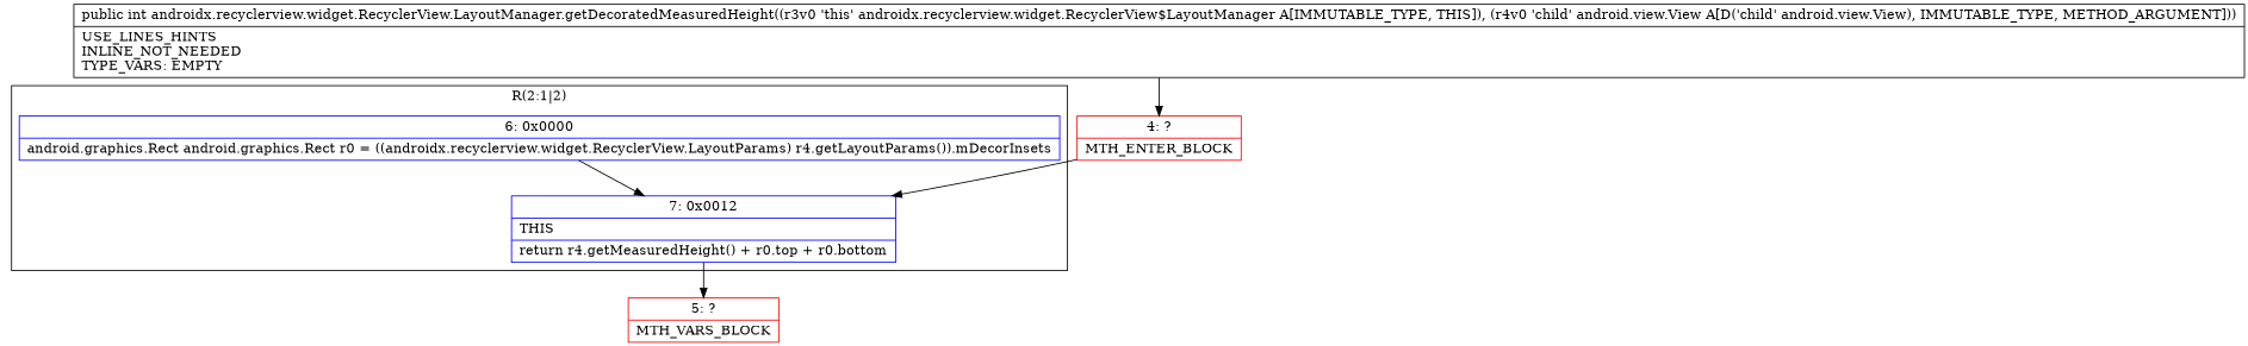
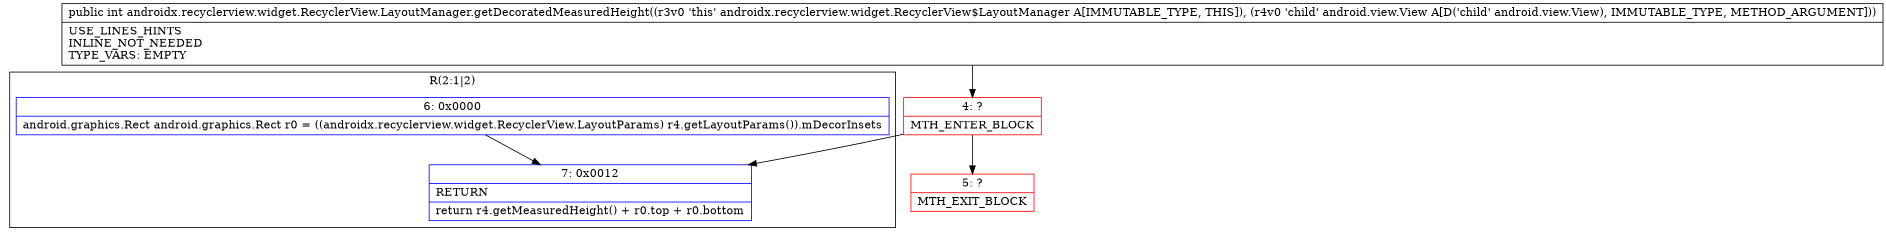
  digraph {
    node [color=blue shape=record]
    n1 [label="{6\:\ 0x0000|android.graphics.Rect android.graphics.Rect r0 = ((androidx.recyclerview.widget.RecyclerView.LayoutParams) r4.getLayoutParams()).mDecorInsets\l}"]
-   n2 [label="{7\:\ 0x0012|THIS\l|return r4.getMeasuredHeight() + r0.top + r0.bottom\l}"]
-   n3 [color=red label="{5\:\ ?|MTH_VARS_BLOCK\l}"]
+   n2 [label="{7\:\ 0x0012|RETURN\l|return r4.getMeasuredHeight() + r0.top + r0.bottom\l}"]
+   n3 [color=red label="{5\:\ ?|MTH_EXIT_BLOCK\l}"]
    n4 [color=red label="{4\:\ ?|MTH_ENTER_BLOCK\l}"]
    n5 [label="{public int androidx.recyclerview.widget.RecyclerView.LayoutManager.getDecoratedMeasuredHeight((r3v0 'this' androidx.recyclerview.widget.RecyclerView$LayoutManager A[IMMUTABLE_TYPE, THIS]), (r4v0 'child' android.view.View A[D('child' android.view.View), IMMUTABLE_TYPE, METHOD_ARGUMENT]))  | USE_LINES_HINTS\lINLINE_NOT_NEEDED\lTYPE_VARS: EMPTY\l}" color=""]
    subgraph cluster_1 {
      label="R(2:1|2)"
      n1
      n2
    }
    n1 -> n2
-   n2 -> n3
+   n4 -> n3
    n4 -> n2
    n5 -> n4
  }
